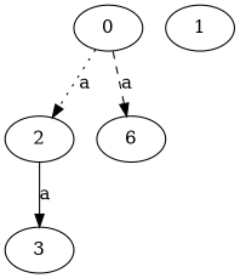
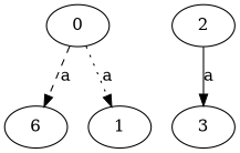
  strict digraph {
    0
    2
    6
    3
    1
-   0 -> 2 [label=a style=dotted]
+   0 -> 1 [label=a style=dotted]
    0 -> 6 [label=a style=dashed]
    2 -> 3 [label=a style=solid]
  }
